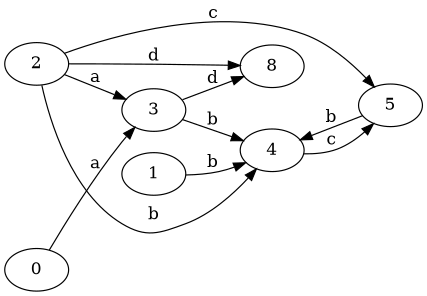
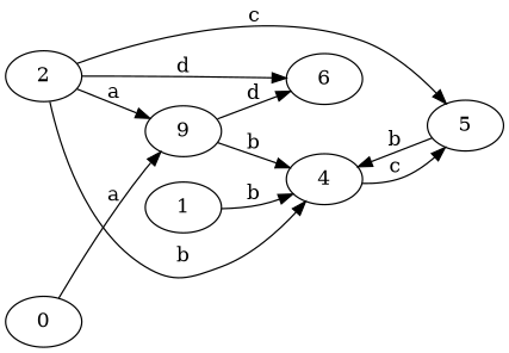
  strict digraph {
    rankdir=LR
    2
-   3
+   3 [label=9]
    4
    n4 [label=5]
-   8
+   8 [label=6]
    0
    1
    2 -> 3 [label=a]
    2 -> 4 [label=b]
    2 -> n4 [label=c]
    2 -> 8 [label=d]
    3 -> 4 [label=b]
    3 -> 8 [label=d]
    4 -> n4 [label=c]
    n4 -> 4 [label=b]
    0 -> 3 [label=a]
    1 -> 4 [label=b]
  }
